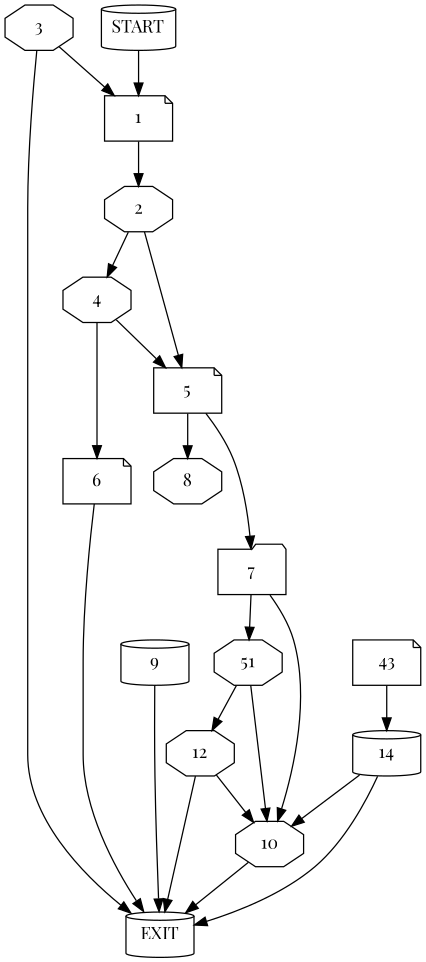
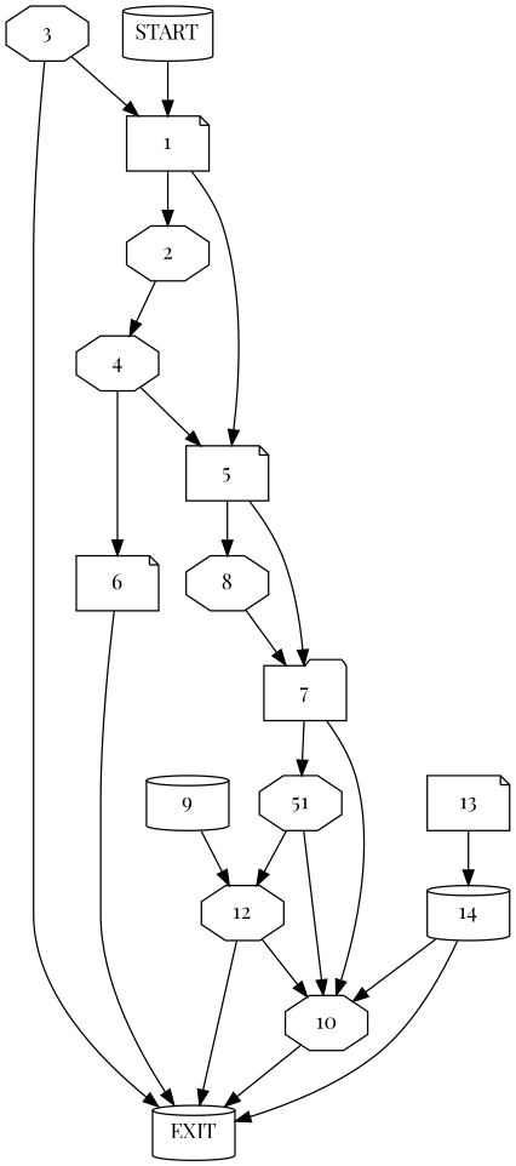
  digraph {
    fontname="Playfair Display"
    node [fontname="Playfair Display" shape=octagon]
    edge [fontname="Playfair Display"]
    n1 [label=START shape=cylinder]
    1 [shape=note]
    2
    n4 [label=EXIT shape=cylinder]
    4
    5 [shape=note]
    3
    6 [shape=note]
    7 [shape=folder]
    8
    10
    n12 [label=51]
    12
    9 [shape=cylinder]
-   13 [shape=note label=43]
+   13 [shape=note]
    14 [shape=cylinder]
    n1 -> 1
    1 -> 2
    2 -> 4
-   2 -> 5
+   1 -> 5
    4 -> 5
    4 -> 6
    5 -> 7
    5 -> 8
    3 -> 1
    3 -> n4
    6 -> n4
    7 -> 10
    7 -> n12
+   8 -> 7
    10 -> n4
    n12 -> 10
    n12 -> 12
    12 -> n4
    12 -> 10
-   9 -> n4
+   9 -> 12
    13 -> 14
    14 -> n4
    14 -> 10
  }
